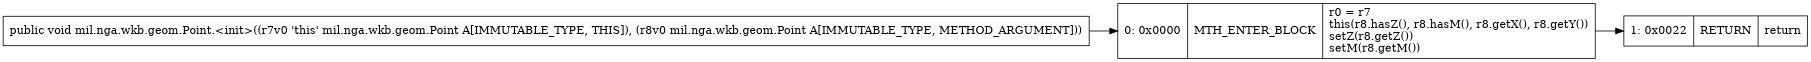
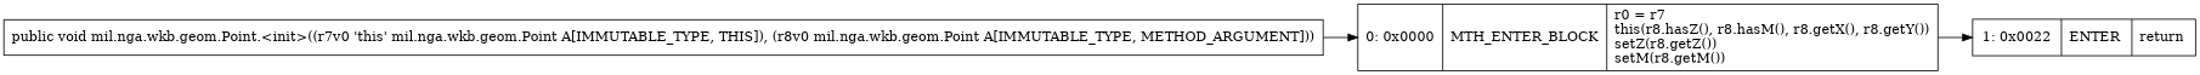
  digraph {
    rankdir=LR
    node [shape=record]
    n1 [label="{0\:\ 0x0000|MTH_ENTER_BLOCK\l|r0 = r7\lthis(r8.hasZ(), r8.hasM(), r8.getX(), r8.getY())\lsetZ(r8.getZ())\lsetM(r8.getM())\l}"]
-   n2 [label="{1\:\ 0x0022|RETURN\l|return\l}"]
+   n2 [label="{1\:\ 0x0022|ENTER\l|return\l}"]
    n3 [label="{public void mil.nga.wkb.geom.Point.\<init\>((r7v0 'this' mil.nga.wkb.geom.Point A[IMMUTABLE_TYPE, THIS]), (r8v0 mil.nga.wkb.geom.Point A[IMMUTABLE_TYPE, METHOD_ARGUMENT])) }"]
    n1 -> n2
    n3 -> n1
  }
